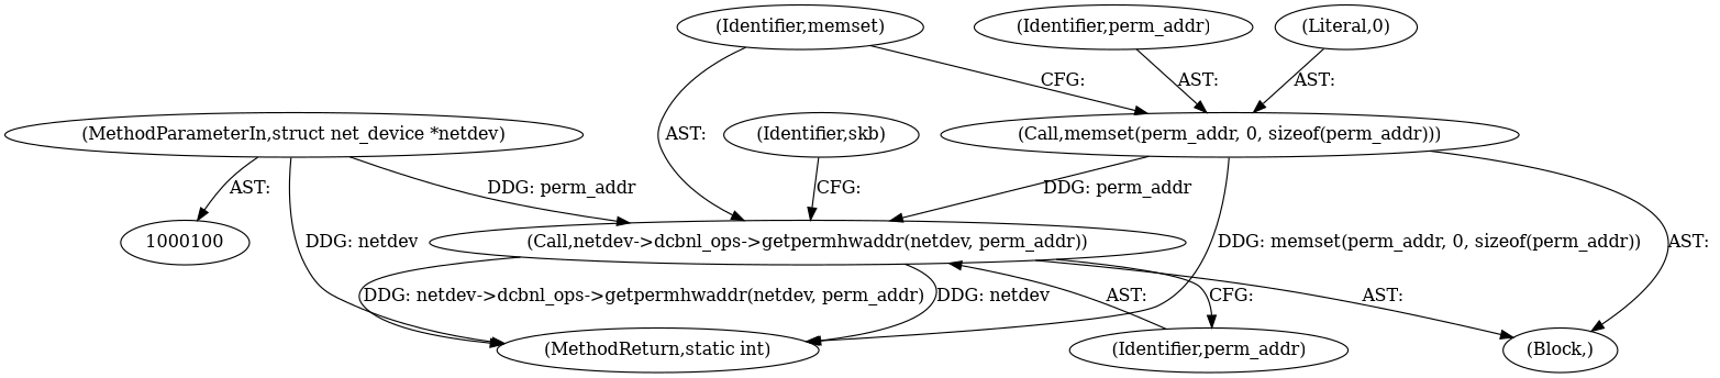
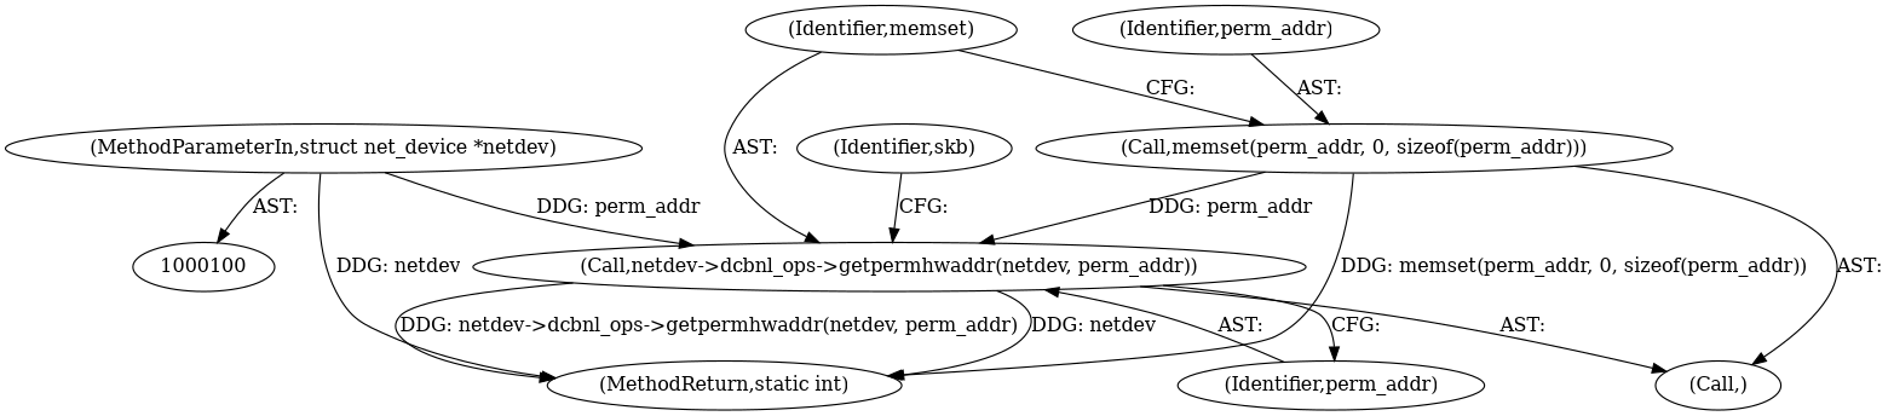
  digraph {
    n1 [label="(Call,netdev->dcbnl_ops->getpermhwaddr(netdev, perm_addr))"]
    n2 [label="(MethodReturn,static int)"]
    n3 [label="(Identifier,perm_addr)"]
-   n4 [label="(Block,)"]
+   n4 [label="(Call,)"]
    n5 [label="(MethodParameterIn,struct net_device *netdev)"]
    1000100
    n7 [label="(Call,memset(perm_addr, 0, sizeof(perm_addr)))"]
-   n8 [label="(Literal,0)"]
    n9 [label="(Identifier,perm_addr)"]
    n10 [label="(Identifier,skb)"]
    n11 [label="(Identifier,memset)"]
    n1 -> n2 [label="DDG: netdev"]
    n1 -> n2 [label="DDG: netdev->dcbnl_ops->getpermhwaddr(netdev, perm_addr)"]
    n1 -> n3 [label="CFG: "]
    n1 -> n4 [label="AST: "]
    n3 -> n1 [label="AST: "]
    n5 -> n1 [label="DDG: perm_addr"]
    n5 -> n2 [label="DDG: netdev"]
    n5 -> 1000100 [label="AST: "]
    n7 -> n1 [label="DDG: perm_addr"]
    n7 -> n2 [label="DDG: memset(perm_addr, 0, sizeof(perm_addr))"]
    n7 -> n4 [label="AST: "]
-   n8 -> n7 [label="AST: "]
    n9 -> n7 [label="AST: "]
    n10 -> n1 [label="CFG: "]
    n11 -> n1 [label="AST: "]
    n11 -> n7 [label="CFG: "]
  }
